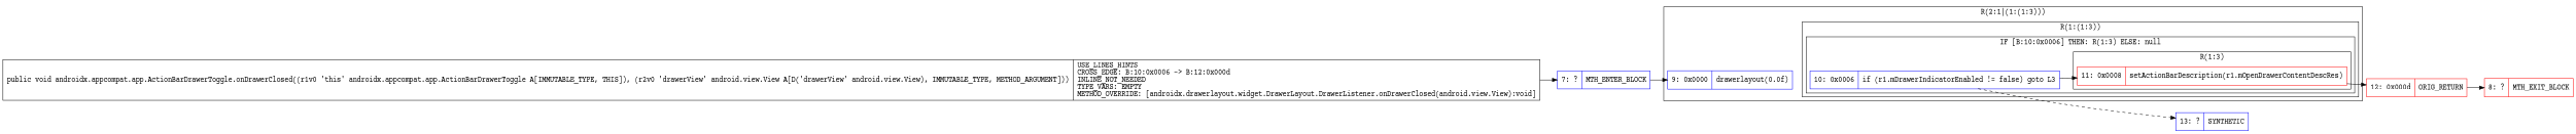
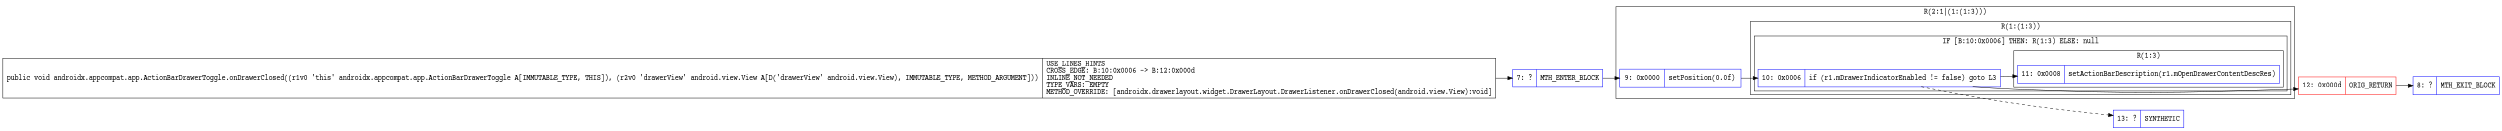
  digraph {
    fontname="Courier Prime"
    rankdir=LR
    node [color=blue fontname="Courier Prime" shape=record]
    edge [fontname="Courier Prime"]
-   n1 [color=red label="{11\:\ 0x0008|setActionBarDescription(r1.mOpenDrawerContentDescRes)\l}"]
+   n1 [label="{11\:\ 0x0008|setActionBarDescription(r1.mOpenDrawerContentDescRes)\l}"]
    n2 [label="{10\:\ 0x0006|if (r1.mDrawerIndicatorEnabled != false) goto L3\l}"]
-   n3 [label="{9\:\ 0x0000|drawerlayout(0.0f)\l}"]
+   n3 [label="{9\:\ 0x0000|setPosition(0.0f)\l}"]
    n4 [color=red label="{12\:\ 0x000d|ORIG_RETURN\l}"]
    n5 [label="{13\:\ ?|SYNTHETIC\l}"]
-   n6 [color=red label="{8\:\ ?|MTH_EXIT_BLOCK\l}"]
+   n6 [label="{8\:\ ?|MTH_EXIT_BLOCK\l}"]
    n7 [label="{7\:\ ?|MTH_ENTER_BLOCK\l}"]
    n8 [label="{public void androidx.appcompat.app.ActionBarDrawerToggle.onDrawerClosed((r1v0 'this' androidx.appcompat.app.ActionBarDrawerToggle A[IMMUTABLE_TYPE, THIS]), (r2v0 'drawerView' android.view.View A[D('drawerView' android.view.View), IMMUTABLE_TYPE, METHOD_ARGUMENT]))  | USE_LINES_HINTS\lCROSS_EDGE: B:10:0x0006 \-\> B:12:0x000d\lINLINE_NOT_NEEDED\lTYPE_VARS: EMPTY\lMETHOD_OVERRIDE: [androidx.drawerlayout.widget.DrawerLayout.DrawerListener.onDrawerClosed(android.view.View):void]\l}" color=""]
    subgraph cluster_1 {
      label="R(2:1|(1:(1:3)))"
      n3
      subgraph cluster_2 {
        label="R(1:(1:3))"
        subgraph cluster_3 {
          label="IF [B:10:0x0006] THEN: R(1:3) ELSE: null"
          n2
          subgraph cluster_4 {
            label="R(1:3)"
            n1
          }
        }
      }
    }
-   n1 -> n4
+   n2 -> n4
    n2 -> n1
    n2 -> n5 [style=dashed]
+   n3 -> n2
    n4 -> n6
    n7 -> n3
    n8 -> n7
  }
